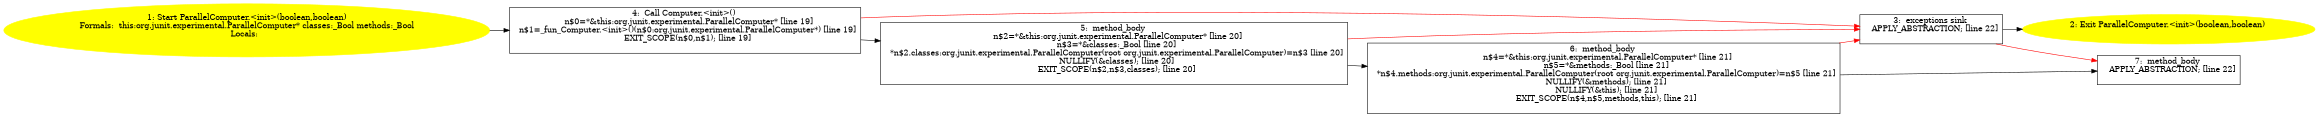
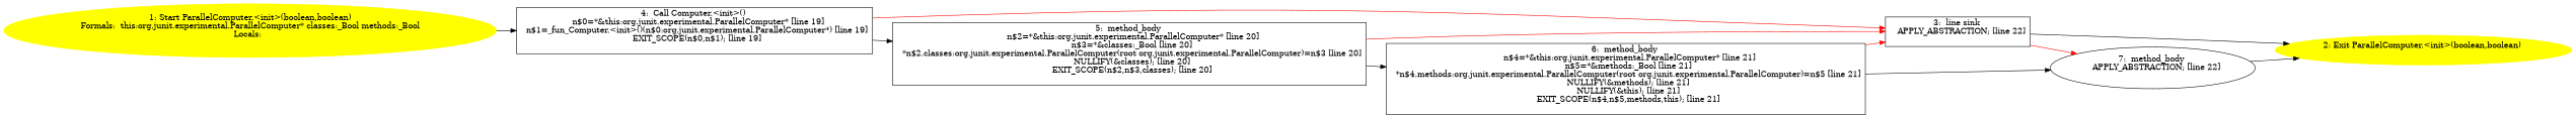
  digraph {
    rankdir=LR
    node [shape=box]
    n1 [color=yellow label="1: Start ParallelComputer.<init>(boolean,boolean)\nFormals:  this:org.junit.experimental.ParallelComputer* classes:_Bool methods:_Bool\nLocals:  \n  " style=filled shape=""]
    n2 [label="4:  Call Computer.<init>() \n   n$0=*&this:org.junit.experimental.ParallelComputer* [line 19]\n  n$1=_fun_Computer.<init>()(n$0:org.junit.experimental.ParallelComputer*) [line 19]\n  EXIT_SCOPE(n$0,n$1); [line 19]\n "]
-   n3 [label="3:  exceptions sink \n   APPLY_ABSTRACTION; [line 22]\n "]
+   n3 [label="3:  line sink \n   APPLY_ABSTRACTION; [line 22]\n "]
    n4 [label="5:  method_body \n   n$2=*&this:org.junit.experimental.ParallelComputer* [line 20]\n  n$3=*&classes:_Bool [line 20]\n  *n$2.classes:org.junit.experimental.ParallelComputer(root org.junit.experimental.ParallelComputer)=n$3 [line 20]\n  NULLIFY(&classes); [line 20]\n  EXIT_SCOPE(n$2,n$3,classes); [line 20]\n "]
    n5 [color=yellow label="2: Exit ParallelComputer.<init>(boolean,boolean) \n  " style=filled shape=""]
-   n6 [label="7:  method_body \n   APPLY_ABSTRACTION; [line 22]\n "]
+   n6 [label="7:  method_body \n   APPLY_ABSTRACTION; [line 22]\n " shape=ellipse]
    n7 [label="6:  method_body \n   n$4=*&this:org.junit.experimental.ParallelComputer* [line 21]\n  n$5=*&methods:_Bool [line 21]\n  *n$4.methods:org.junit.experimental.ParallelComputer(root org.junit.experimental.ParallelComputer)=n$5 [line 21]\n  NULLIFY(&methods); [line 21]\n  NULLIFY(&this); [line 21]\n  EXIT_SCOPE(n$4,n$5,methods,this); [line 21]\n "]
    n1 -> n2
    n2 -> n3 [color=red]
    n2 -> n4
    n3 -> n5
    n3 -> n6 [color=red]
    n4 -> n3 [color=red]
    n4 -> n7
+   n6 -> n5
    n7 -> n3 [color=red]
    n7 -> n6
  }
